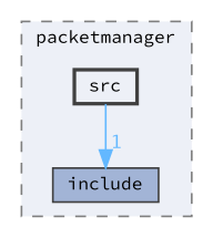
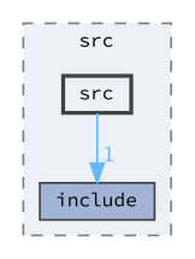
  digraph {
    compound=true
    fontname="Source Code Pro"
    node [color=grey25 fontname="Source Code Pro" fontsize=10 shape=box]
    n1 [fillcolor="#a2b4d6" height=0.2 label=include style=filled width=0.4]
    n2 [fillcolor="#edf0f7" height=0.2 label=src style="filled,bold" width=0.4]
    subgraph cluster_1 {
      bgcolor="#edf0f7"
      fontsize=10
-     label=packetmanager
+     label=src
      pencolor=grey50
      style="filled,dashed"
      n1
      n2
    }
    n2 -> n1 [color=steelblue1 fontcolor=steelblue1 fontname="Source Code Pro" fontsize=10 headlabel=1 labeldistance=1.5 labelfontname=Helvetica labelfontsize=10]
  }
